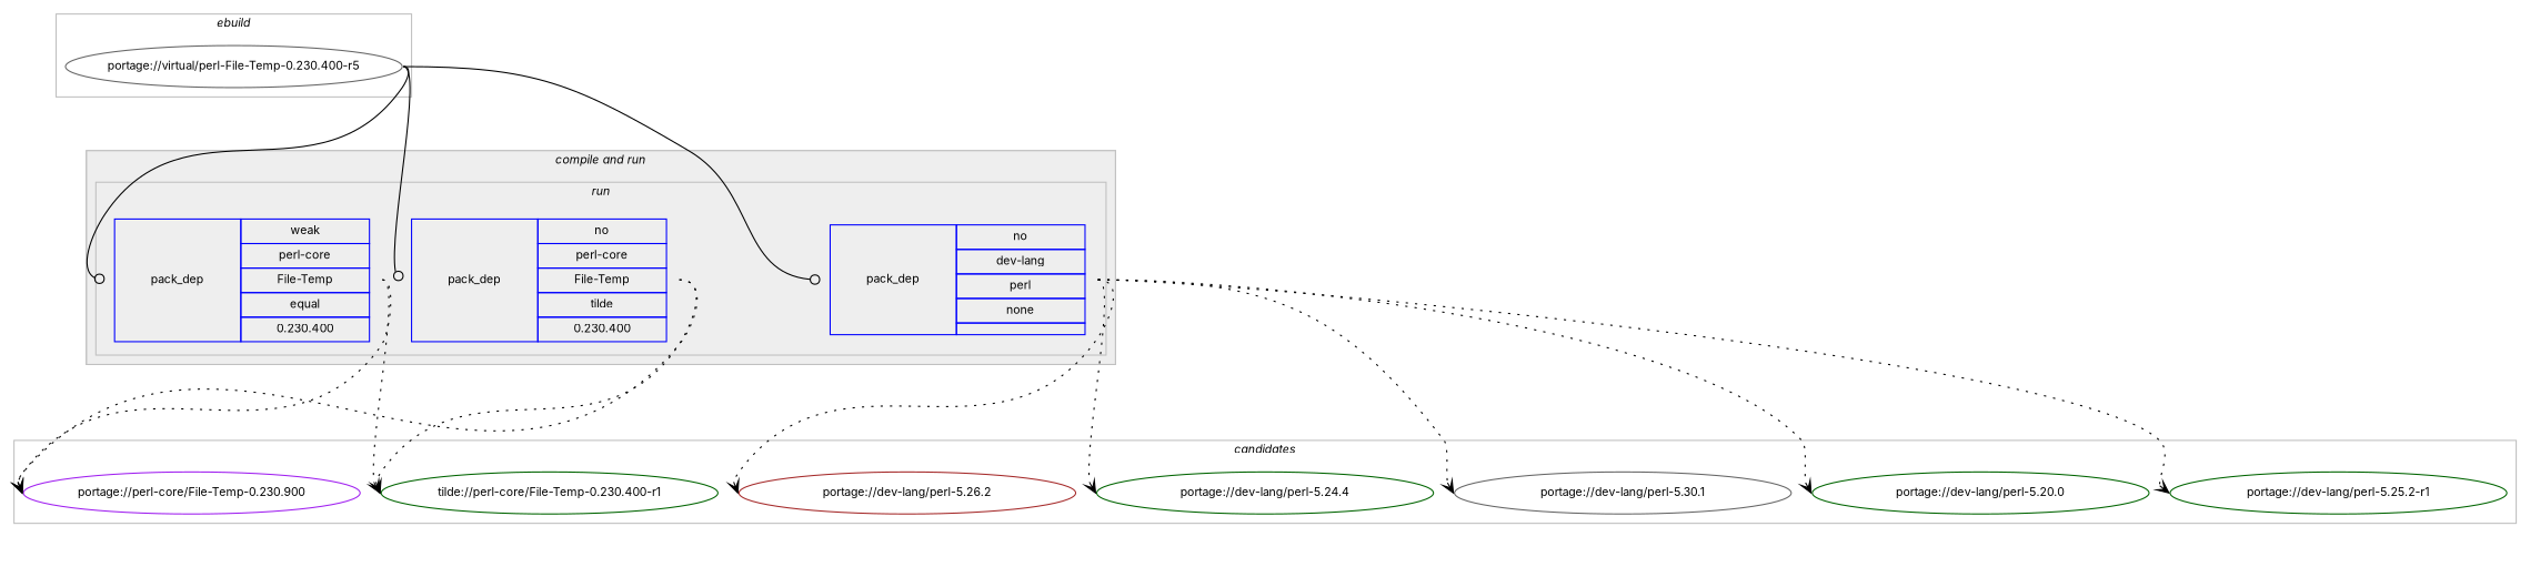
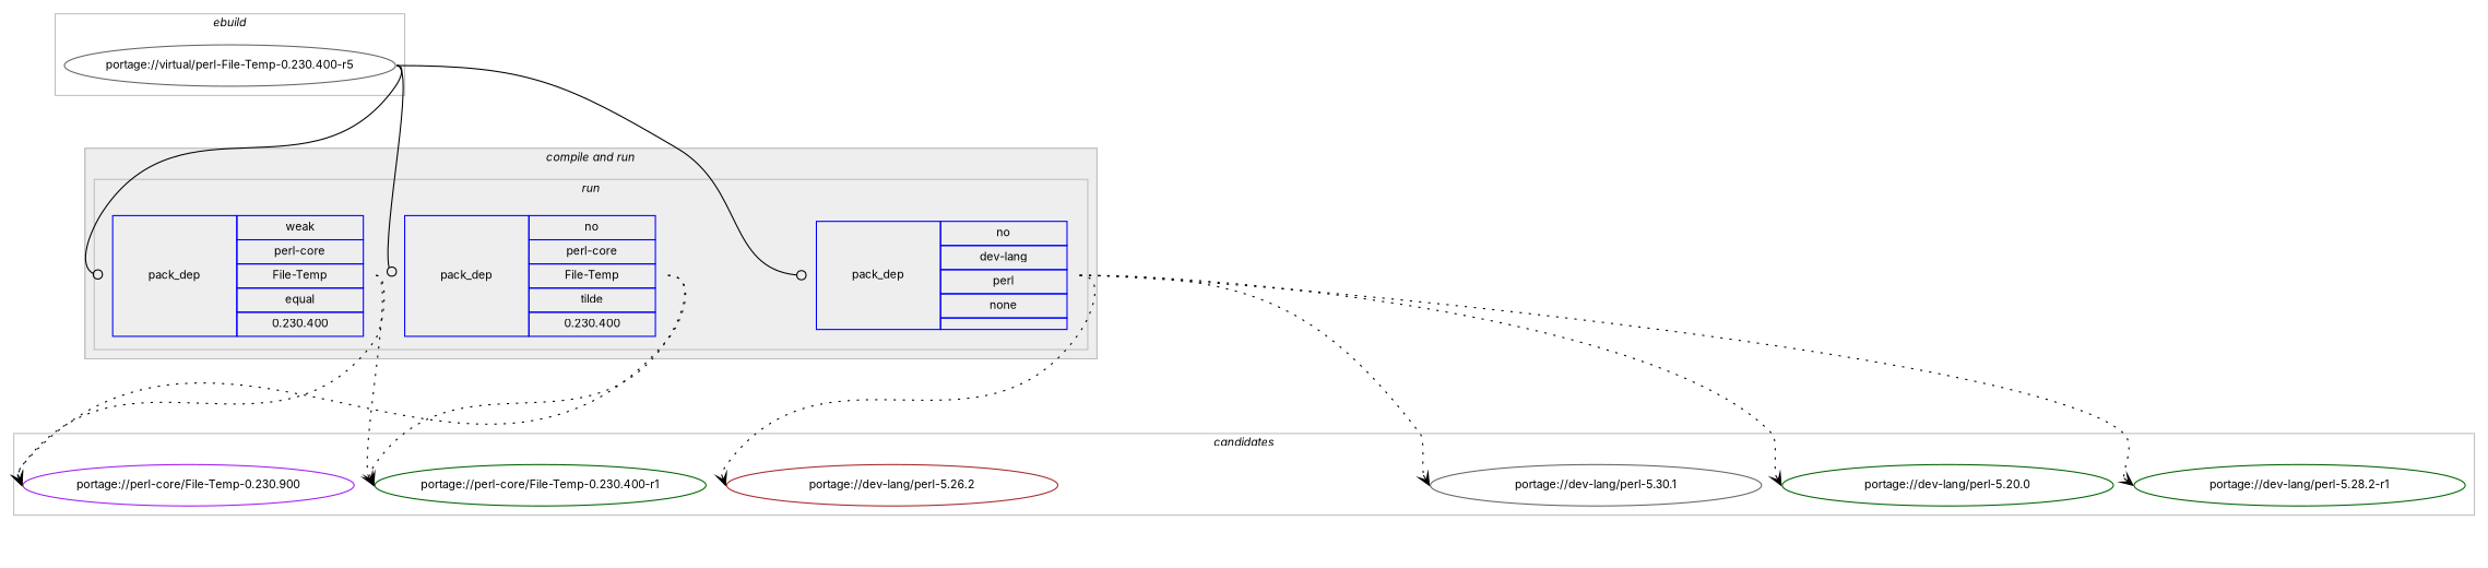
  digraph {
    compound=true
    concentrate=true
    fontname=Inter
    fontsize=10
    newrank=true
    rankdir=TB
    ranksep=1.5
    node [color=darkgreen fontname=Inter fontsize=10]
    edge [arrowhead=vee fontname=Inter headport=w style=dotted tailport=e weight=100]
    n1 [color=gray40 label="portage://virtual/perl-File-Temp-0.230.400-r5" width=4]
    n2 [color=blue label=<<TABLE BORDER="0" CELLBORDER="1" CELLSPACING="0" CELLPADDING="4" WIDTH="220"><TR><TD ROWSPAN="6" CELLPADDING="30">pack_dep</TD></TR><TR><TD WIDTH="110">no</TD></TR><TR><TD>dev-lang</TD></TR><TR><TD>perl</TD></TR><TR><TD>none</TD></TR><TR><TD></TD></TR></TABLE>> shape=none]
    n3 [color=blue label=<<TABLE BORDER="0" CELLBORDER="1" CELLSPACING="0" CELLPADDING="4" WIDTH="220"><TR><TD ROWSPAN="6" CELLPADDING="30">pack_dep</TD></TR><TR><TD WIDTH="110">no</TD></TR><TR><TD>perl-core</TD></TR><TR><TD>File-Temp</TD></TR><TR><TD>tilde</TD></TR><TR><TD>0.230.400</TD></TR></TABLE>> shape=none]
    n4 [color=blue label=<<TABLE BORDER="0" CELLBORDER="1" CELLSPACING="0" CELLPADDING="4" WIDTH="220"><TR><TD ROWSPAN="6" CELLPADDING="30">pack_dep</TD></TR><TR><TD WIDTH="110">weak</TD></TR><TR><TD>perl-core</TD></TR><TR><TD>File-Temp</TD></TR><TR><TD>equal</TD></TR><TR><TD>0.230.400</TD></TR></TABLE>> shape=none]
-   n5 [label="portage://dev-lang/perl-5.24.4" width=4]
    n6 [color=brown label="portage://dev-lang/perl-5.26.2" width=4]
-   n7 [label="portage://dev-lang/perl-5.25.2-r1" width=4]
+   n7 [label="portage://dev-lang/perl-5.28.2-r1" width=4]
    n8 [label="portage://dev-lang/perl-5.20.0" width=4]
    n9 [color=gray40 label="portage://dev-lang/perl-5.30.1" width=4]
-   n10 [label="tilde://perl-core/File-Temp-0.230.400-r1" width=4]
+   n10 [label="portage://perl-core/File-Temp-0.230.400-r1" width=4]
    n11 [color=purple label="portage://perl-core/File-Temp-0.230.900" width=4]
    subgraph cluster_1 {
      color=gray
      label=<<i>ebuild</i>>
      rank=same
      n1
    }
    subgraph cluster_2 {
      color=gray
      label=<<i>dependencies</i>>
      subgraph cluster_3 {
        color=gray
        fillcolor="#eeeeee"
        label=<<i>compile</i>>
        style=filled
      }
      subgraph cluster_4 {
        color=gray
        fillcolor="#eeeeee"
        label=<<i>compile and run</i>>
        style=filled
      }
      subgraph cluster_5 {
        color=gray
        fillcolor="#eeeeee"
        label=<<i>run</i>>
        style=filled
        subgraph sub_6 {
          color=gray
          fillcolor="#eeeeee"
          label=<<i>run</i>>
          style=filled
          n2
        }
        subgraph sub_7 {
          color=gray
          fillcolor="#eeeeee"
          label=<<i>run</i>>
          style=filled
          n3
        }
        subgraph sub_8 {
          color=gray
          fillcolor="#eeeeee"
          label=<<i>run</i>>
          style=filled
          n4
        }
      }
    }
    subgraph cluster_9 {
      color=gray
      label=<<i>candidates</i>>
      rank=same
      subgraph sub_10 {
        color=black
        label=<<i>candidates</i>>
        nodesep=1
        rank=same
-       n5
        n6
        n7
        n8
        n9
      }
      subgraph sub_11 {
        color=black
        label=<<i>candidates</i>>
        nodesep=1
        rank=same
        n10
        n11
      }
      subgraph sub_12 {
        color=black
        label=<<i>candidates</i>>
        nodesep=1
        rank=same
        n10
        n11
      }
    }
    n1 -> n2 [arrowhead=odot style=solid weight=20]
    n1 -> n3 [arrowhead=odot style=solid weight=20]
    n1 -> n4 [arrowhead=odot style=solid weight=20]
-   n2 -> n5
    n2 -> n6
    n2 -> n7
    n2 -> n8
    n2 -> n9
    n3 -> n10
    n3 -> n11
    n4 -> n10
    n4 -> n11
  }
